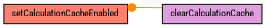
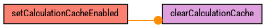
  digraph {
    rankdir=LR
    fontname="Roboto Condensed"
    node [color=black fontname="Roboto Condensed" fontsize=10 shape=record style=filled]
    n1 [fillcolor=salmon fontcolor=black height=0.2 label=setCalculationCacheEnabled width=0.4]
    n2 [fillcolor=plum height=0.2 label=clearCalculationCache width=0.4]
-   n2 -> n1 [color=darkorange fontname="Roboto Condensed" fontsize=10 labelfontname=Helvetica labelfontsize=10 style=solid arrowhead=dot]
+   n1 -> n2 [color=darkorange fontname="Roboto Condensed" fontsize=10 labelfontname=Helvetica labelfontsize=10 style=solid arrowhead=dot]
  }
